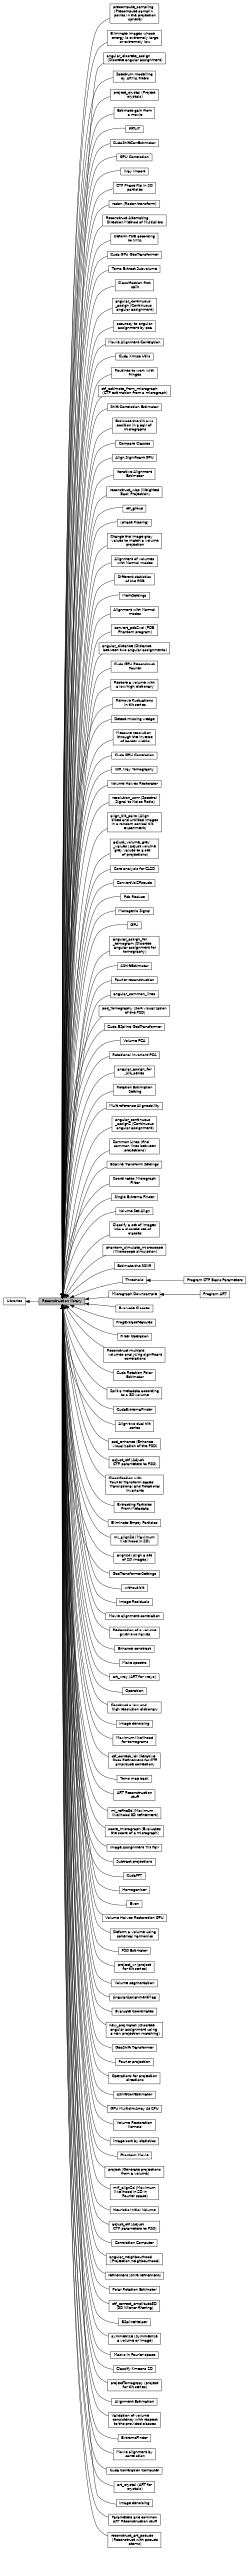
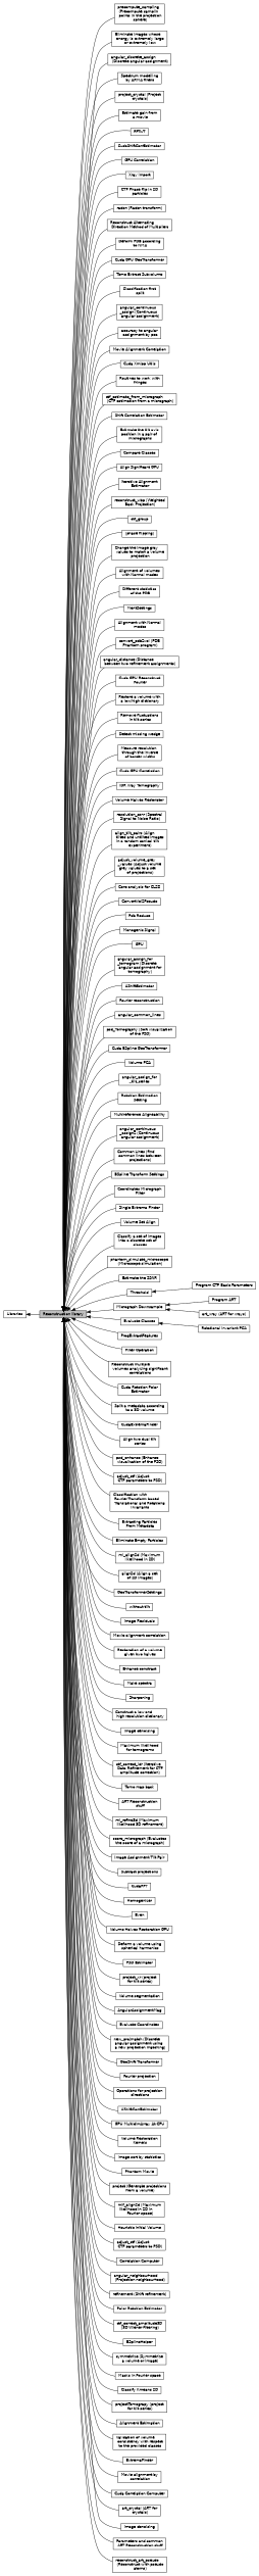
  digraph {
    rankdir=LR
    node [color=black fillcolor=white fontname=Helvetica fontsize=10 shape=record style=filled]
    edge [dir=back fontname=Helvetica fontsize=10 labelfontname=Helvetica labelfontsize=10 shape=plaintext style=solid]
    n1 [height=0.2 label="precompute_sampling\l (Precompute samplin\l points in the projection\l sphere)" width=0.4]
    n2 [height=0.2 label="Eliminate images whose\l energy is extremely large\l or extremely low" width=0.4]
    n3 [height=0.2 label="angular_discrete_assign\l (Discrete angular assignment)" width=0.4]
    n4 [height=0.2 label="Spectrum modelling\l by ARMA filters" width=0.4]
    n5 [height=0.2 label="Program ART" width=0.4]
    n6 [height=0.2 label="project_crystal (Project\l crystals)" width=0.4]
    n7 [height=0.2 label="Estimate gain from\l a movie" width=0.4]
    n8 [height=0.2 label=FFTwT width=0.4]
    n9 [height=0.2 label=CudaShiftCorrEstimator width=0.4]
    n10 [height=0.2 label="GPU Correlation" width=0.4]
    n11 [height=0.2 label="Xray import" width=0.4]
    n12 [height=0.2 label="CTF Phase flip in 2D\l particles" width=0.4]
    n13 [height=0.2 label="radon (Radon transform)" width=0.4]
    n14 [height=0.2 label="Reconstruct Alternating\l Direction Method of Multipliers" width=0.4]
    n15 [height=0.2 label="Deform PDB according\l to NMA" width=0.4]
    n16 [height=0.2 label="Cuda GPU GeoTransformer" width=0.4]
    n17 [height=0.2 label="Tomo Extract Subvolume" width=0.4]
    n18 [height=0.2 label="Classification first\l split" width=0.4]
    n19 [height=0.2 label="angular_continuous\l_assign (Continuous\l angular assignment)" width=0.4]
    n20 [height=0.2 label="accuracy to angular\l assignment by pca" width=0.4]
    n21 [height=0.2 label="Movie Alignment Correlation" width=0.4]
    n22 [height=0.2 label="Cuda Xmipp Utils" width=0.4]
    n23 [height=0.2 label="Routines to work with\l fringes" width=0.4]
    n24 [height=0.2 label="ctf_estimate_from_micrograph\l (CTF estimation from a micrograph)" width=0.4]
    n25 [height=0.2 label="Shift Correlation Estimator" width=0.4]
    n26 [height=0.2 label="Estimate the tilt axis\l position in a pair of\l micrographs" width=0.4]
    n27 [height=0.2 label="Compare Classes" width=0.4]
    n28 [height=0.2 label="Align Significant GPU" width=0.4]
    n29 [height=0.2 label="Iterative Alignment\l Estimator" width=0.4]
    n30 [height=0.2 label="reconstruct_wbp (Weighted\l Back Projection)" width=0.4]
    n31 [height=0.2 label=ctf_group width=0.4]
    n32 [height=0.2 label="(phase flipping)" width=0.4]
    n33 [height=0.2 label="Change the image gray\l values to match a volume\l projection" width=0.4]
    n34 [height=0.2 label="Alignment of volumes\l with Normal modes" width=0.4]
    n35 [height=0.2 label="Different statistics\l of the PDB" width=0.4]
    n36 [height=0.2 label=MeritSettings width=0.4]
    n37 [height=0.2 label="Alignment with Normal\l modes" width=0.4]
    n38 [height=0.2 label="convert_pdb2vol (PDB\l Phantom program)" width=0.4]
-   n39 [height=0.2 label="angular_distance (Distance\l between two angular assignments)" width=0.4]
+   n39 [height=0.2 label="angular_distance (Distance\l between two refinement assignments)" width=0.4]
    n40 [height=0.2 label="Cuda GPU Reconstruct\l Fourier" width=0.4]
    n41 [height=0.2 label="Restore a volume with\l a low/high dictionary" width=0.4]
    n42 [height=0.2 label="Remove fluctuations\l in tilt series" width=0.4]
    n43 [height=0.2 label="Detect missing wedge" width=0.4]
    n44 [height=0.2 label="Measure resolution\l through the inverse\l of border widths" width=0.4]
    n45 [height=0.2 label="Cuda GPU Correlation" width=0.4]
    n46 [height=0.2 label="IDR Xray Tomography" width=0.4]
    n47 [height=0.2 label="Volume Halves Restorator" width=0.4]
    n48 [height=0.2 label="resolution_ssnr (Spectral\l Signal to Noise Ratio)" width=0.4]
    n49 [height=0.2 label="align_tilt_pairs (Align\l tilted and untilted images\l in a random conical tilt\l experiment)" width=0.4]
    n50 [height=0.2 label="adjust_volume_grey\l_values (Adjust volume\l grey values to a set\l of projections)" width=0.4]
    n51 [height=0.2 label="Core analysis for CL2D" width=0.4]
    n52 [height=0.2 label=ConvertVol2Pseudo width=0.4]
    n53 [height=0.2 label="Pdb Reduce" width=0.4]
    n54 [height=0.2 label="Monogenic Signal" width=0.4]
    n55 [height=0.2 label=GPU width=0.4]
    n56 [height=0.2 label="angular_assign_for\l_tomogram (Discrete\l angular assignment for\l tomography)" width=0.4]
    n57 [height=0.2 label=AShiftEstimator width=0.4]
    n58 [height=0.2 label="Fourier reconstruction" width=0.4]
    n59 [height=0.2 label=angular_common_lines width=0.4]
    n60 [height=0.2 label="psd_Tomography (Sort visualization\l of the PSD)" width=0.4]
    n61 [height=0.2 label="Cuda BSpline GeoTransformer" width=0.4]
    n62 [height=0.2 label="Volume PCA" width=0.4]
    n63 [height=0.2 label="Rotational invariant PCA" width=0.4]
    n64 [height=0.2 label="angular_assign_for\l_tilt_series" width=0.4]
    n65 [height=0.2 label="Rotation Estimation\l Setting" width=0.4]
    n66 [height=0.2 label="Multireference Aligneability" width=0.4]
    n67 [height=0.2 label="angular_continuous\l_assign2 (Continuous\l angular assignment)" width=0.4]
    n68 [height=0.2 label="Common Lines (find\l common lines between\l projections)" width=0.4]
    n69 [height=0.2 label="BSpline Transform Settings" width=0.4]
    n70 [height=0.2 label="Coordinates Micrograph\l Filter" width=0.4]
    n71 [height=0.2 label="Single Extrema Finder" width=0.4]
    n72 [height=0.2 label="Volume Set Align" width=0.4]
    n73 [height=0.2 label="Classify a set of images\l into a discrete set of\l classes" width=0.4]
    n74 [height=0.2 label="phantom_simulate_microscope\l (Microscope simulation)" width=0.4]
    n75 [height=0.2 label="Estimate the SSNR" width=0.4]
    n76 [height=0.2 label=Threshold width=0.4]
    n77 [height=0.2 label="Program CTF Basic Parameters" width=0.4]
    n78 [height=0.2 label="Micrograph Downsample" width=0.4]
    n79 [height=0.2 label="Evaluate Classes" width=0.4]
    n80 [height=0.2 label=ProgExtractFeatures width=0.4]
    n81 [height=0.2 label="Filter Operation" width=0.4]
    n82 [height=0.2 label="Reconstruct multiple\l volumes analyzing significant\l correlations" width=0.4]
    n83 [height=0.2 label="Cuda Rotation Polar\l Estimator" width=0.4]
    n84 [height=0.2 label="Split a metadata according\l to a 3D volume" width=0.4]
    n85 [height=0.2 label=CudaExtremaFinder width=0.4]
    n86 [height=0.2 label="Align two dual tilt\l series" width=0.4]
    n87 [height=0.2 label="psd_enhance (Enhance\l visualization of the PSD)" width=0.4]
    n88 [height=0.2 label="adjust_ctf (Adjust\l CTF parameters to PSD)" width=0.4]
    n89 [height=0.2 label="Classification with\l Fourier Transform based\l Translational and Rotational\l Invariants" width=0.4]
    n90 [height=0.2 label="Extracting Particles\l From Metadata" width=0.4]
    n91 [height=0.2 label="Eliminate Empty Particles" width=0.4]
    n92 [height=0.2 label="ml_align2d (Maximum\l likelihood in 2D)" width=0.4]
    n93 [height=0.2 label="align2d (Align a set\l of 2D images)" width=0.4]
    n94 [height=0.2 label=GeoTransformerSettings width=0.4]
    n95 [height=0.2 label="without tilt" width=0.4]
    n96 [height=0.2 label="Image Residuals" width=0.4]
    n97 [height=0.2 label=Libraries width=0.4]
    n98 [fillcolor=grey75 fontcolor=black height=0.2 label="Reconstruction library" width=0.4]
    n99 [height=0.2 label="Movie alignment correlation" width=0.4]
    n100 [height=0.2 label="Restoration of a volume\l given two halves" width=0.4]
    n101 [height=0.2 label="Enhance constrast" width=0.4]
    n102 [height=0.2 label="Make spectra" width=0.4]
    n103 [height=0.2 label="art_xray (ART for xrays)" width=0.4]
-   n104 [height=0.2 label=Operation width=0.4]
+   n104 [height=0.2 label=Sharpening width=0.4]
    n105 [height=0.2 label="Construct a low and\l high resolution dictionary" width=0.4]
    n106 [height=0.2 label="Image denoising" width=0.4]
    n107 [height=0.2 label="Maximum likelihood\l for tomograms" width=0.4]
    n108 [height=0.2 label="ctf_correct_idr (Iterative\l Data Refinement for CTF\l amplitude correction)" width=0.4]
    n109 [height=0.2 label="Tomo map back" width=0.4]
    n110 [height=0.2 label="ART Reconstruction\l stuff" width=0.4]
    n111 [height=0.2 label="ml_refine3d (Maximum\l likelihood 3D refinement)" width=0.4]
    n112 [height=0.2 label="score_micrograph (Evaluates\l the score of a micrograph)" width=0.4]
    n113 [height=0.2 label="Image Assignment Tilt Pair" width=0.4]
    n114 [height=0.2 label="Subtract projections" width=0.4]
    n115 [height=0.2 label=CudaFFT width=0.4]
    n116 [height=0.2 label=Homogenizer width=0.4]
    n117 [height=0.2 label=Even width=0.4]
    n118 [height=0.2 label="Volume Halves Restoration GPU" width=0.4]
    n119 [height=0.2 label="Deform a volume using\l spherical harmonics" width=0.4]
    n120 [height=0.2 label="PSD Estimator" width=0.4]
    n121 [height=0.2 label="project_xr (project\l for tilt series)" width=0.4]
    n122 [height=0.2 label="Volume segmentation" width=0.4]
    n123 [height=0.2 label=AngularAssignmentMag width=0.4]
    n124 [height=0.2 label="Evaluate Coordinates" width=0.4]
    n125 [height=0.2 label="new_projmatch (Discrete\l angular assignment using\l a new projection matching)" width=0.4]
    n126 [height=0.2 label="GeoShift Transformer" width=0.4]
    n127 [height=0.2 label="Fourier projection" width=0.4]
    n128 [height=0.2 label="Operations for projection\l directions" width=0.4]
    n129 [height=0.2 label=AShiftCorrEstimator width=0.4]
    n130 [height=0.2 label="GPU MultidimArray At CPU" width=0.4]
    n131 [height=0.2 label="Volume Restoration\l Kernels" width=0.4]
    n132 [height=0.2 label="Image sort by statistics" width=0.4]
    n133 [height=0.2 label="Phantom Movie" width=0.4]
    n134 [height=0.2 label="project (Generate projections\l from a volume)" width=0.4]
    n135 [height=0.2 label="mlf_align2d (Maximum\l likelihood in 2D in\l Fourier space)" width=0.4]
    n136 [height=0.2 label="Heuristic Initial Volume" width=0.4]
    n137 [height=0.2 label="adjust_ctf (Adjust\l CTF parameters to PSD)" width=0.4]
    n138 [height=0.2 label="Correlation Computer" width=0.4]
    n139 [height=0.2 label="angular_neighbourhood\l (Projection neighbourhood)" width=0.4]
    n140 [height=0.2 label="refinement (Shift refinement)" width=0.4]
    n141 [height=0.2 label="Polar Rotation Estimator" width=0.4]
    n142 [height=0.2 label="ctf_correct_amplitude3D\l (3D Wiener filtering)" width=0.4]
    n143 [height=0.2 label=BSplineHelper width=0.4]
    n144 [height=0.2 label="symmetrize (Symmetrize\l a volume or image)" width=0.4]
    n145 [height=0.2 label="Masks in Fourier space" width=0.4]
    n146 [height=0.2 label="Classify Kmeans 2D" width=0.4]
    n147 [height=0.2 label="projectTomograpy (project\l for tilt series)" width=0.4]
    n148 [height=0.2 label="Alignment Estimation" width=0.4]
    n149 [height=0.2 label="Validation of volume\l consistency with respect\l to the provided classes" width=0.4]
    n150 [height=0.2 label=ExtremaFinder width=0.4]
    n151 [height=0.2 label="Movie alignment by\l correlation" width=0.4]
    n152 [height=0.2 label="Cuda Correlation Computer" width=0.4]
    n153 [height=0.2 label="art_crystal (ART for\l crystals)" width=0.4]
    n154 [height=0.2 label="Image denoising" width=0.4]
    n155 [height=0.2 label="Parameters and common\l ART Reconstruction stuff" width=0.4]
    n156 [height=0.2 label="reconstruct_art_pseudo\l (Reconstruct with pseudo\l atoms)" width=0.4]
    n76 -> n77
    n78 -> n5
    n97 -> n98
    n98 -> n1
    n98 -> n2
    n98 -> n3
    n98 -> n4
    n98 -> n6
    n98 -> n7
    n98 -> n8
    n98 -> n9
    n98 -> n10
    n98 -> n11
    n98 -> n12
    n98 -> n13
    n98 -> n14
    n98 -> n15
    n98 -> n16
    n98 -> n17
    n98 -> n18
    n98 -> n19
    n98 -> n20
    n98 -> n21
    n98 -> n22
    n98 -> n23
    n98 -> n24
    n98 -> n25
    n98 -> n26
    n98 -> n27
    n98 -> n28
    n98 -> n29
    n98 -> n30
    n98 -> n31
    n98 -> n32
    n98 -> n33
    n98 -> n34
    n98 -> n35
    n98 -> n36
    n98 -> n37
    n98 -> n38
    n98 -> n39
    n98 -> n40
    n98 -> n41
    n98 -> n42
    n98 -> n43
    n98 -> n44
    n98 -> n45
    n98 -> n46
    n98 -> n47
    n98 -> n48
    n98 -> n49
    n98 -> n50
    n98 -> n51
    n98 -> n52
    n98 -> n53
    n98 -> n54
    n98 -> n55
    n98 -> n56
    n98 -> n57
    n98 -> n58
    n98 -> n59
    n98 -> n60
    n98 -> n61
    n98 -> n62
-   n98 -> n63
+   n79 -> n63
    n98 -> n64
    n98 -> n65
    n98 -> n66
    n98 -> n67
    n98 -> n68
    n98 -> n69
    n98 -> n70
    n98 -> n71
    n98 -> n72
    n98 -> n73
    n98 -> n74
    n98 -> n75
    n98 -> n76
    n98 -> n78
    n98 -> n79
    n98 -> n80
    n98 -> n81
    n98 -> n82
    n98 -> n83
    n98 -> n84
    n98 -> n85
    n98 -> n86
    n98 -> n87
    n98 -> n88
    n98 -> n89
    n98 -> n90
    n98 -> n91
    n98 -> n92
    n98 -> n93
    n98 -> n94
    n98 -> n95
    n98 -> n96
    n98 -> n99
    n98 -> n100
    n98 -> n101
    n98 -> n102
-   n98 -> n103
+   n78 -> n103
    n98 -> n104
    n98 -> n105
    n98 -> n106
    n98 -> n107
    n98 -> n108
    n98 -> n109
    n98 -> n110
    n98 -> n111
    n98 -> n112
    n98 -> n113
    n98 -> n114
    n98 -> n115
    n98 -> n116
    n98 -> n117
    n98 -> n118
    n98 -> n119
    n98 -> n120
    n98 -> n121
    n98 -> n122
    n98 -> n123
    n98 -> n124
    n98 -> n125
    n98 -> n126
    n98 -> n127
    n98 -> n128
    n98 -> n129
    n98 -> n130
    n98 -> n131
    n98 -> n132
    n98 -> n133
    n98 -> n134
    n98 -> n135
    n98 -> n136
    n98 -> n137
    n98 -> n138
    n98 -> n139
    n98 -> n140
    n98 -> n141
    n98 -> n142
    n98 -> n143
    n98 -> n144
    n98 -> n145
    n98 -> n146
    n98 -> n147
    n98 -> n148
    n98 -> n149
    n98 -> n150
    n98 -> n151
    n98 -> n152
    n98 -> n153
    n98 -> n154
    n98 -> n155
    n98 -> n156
  }
